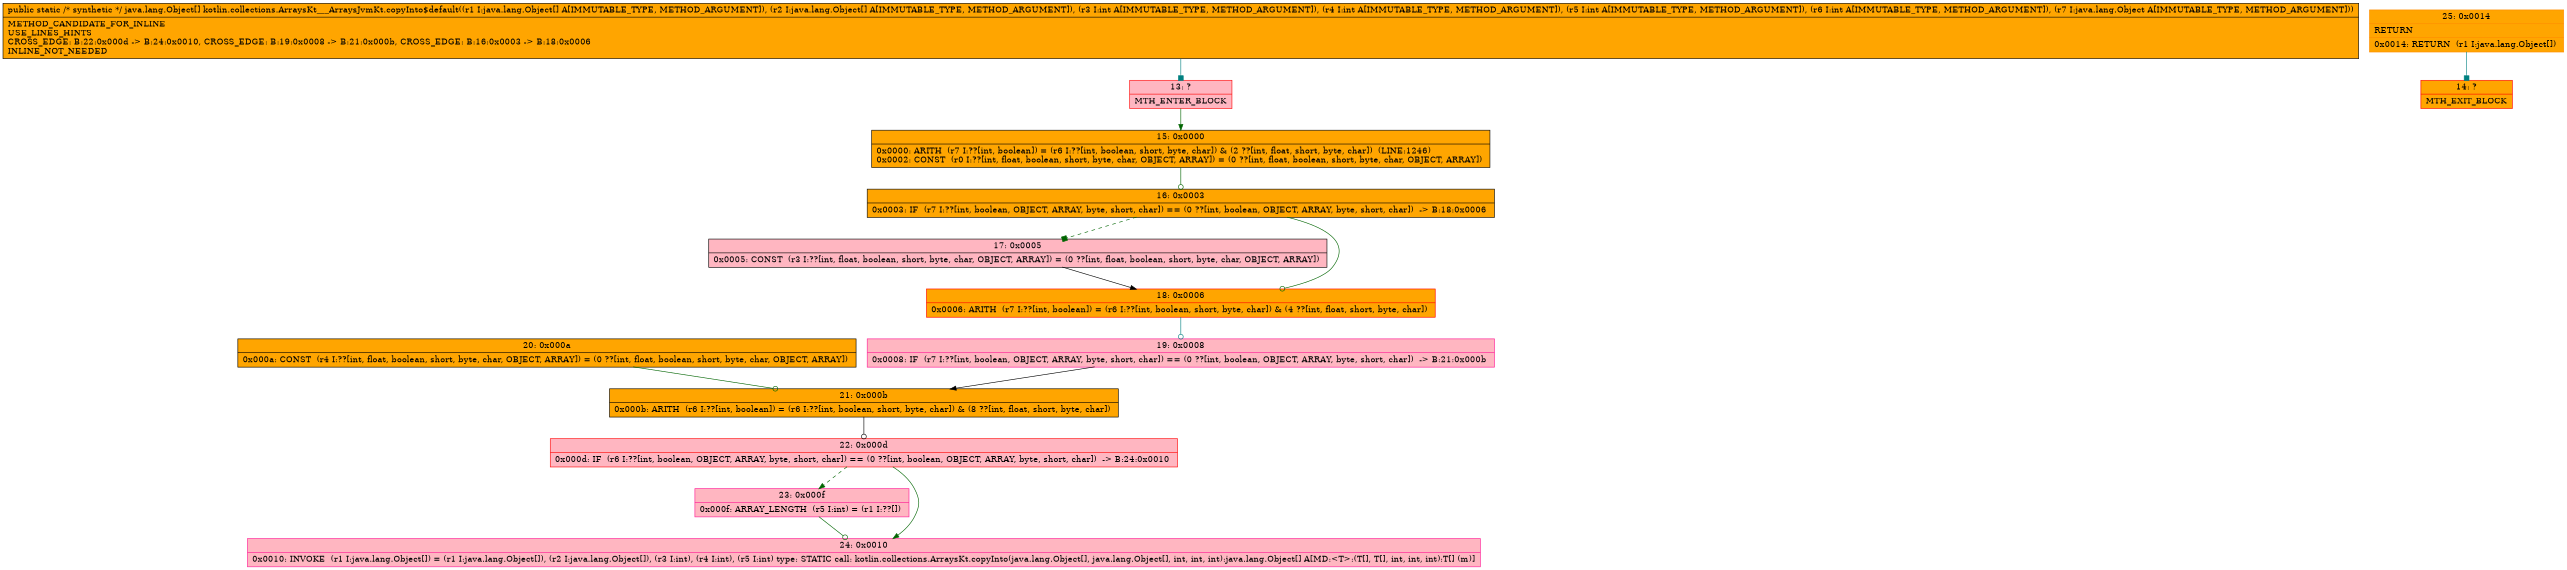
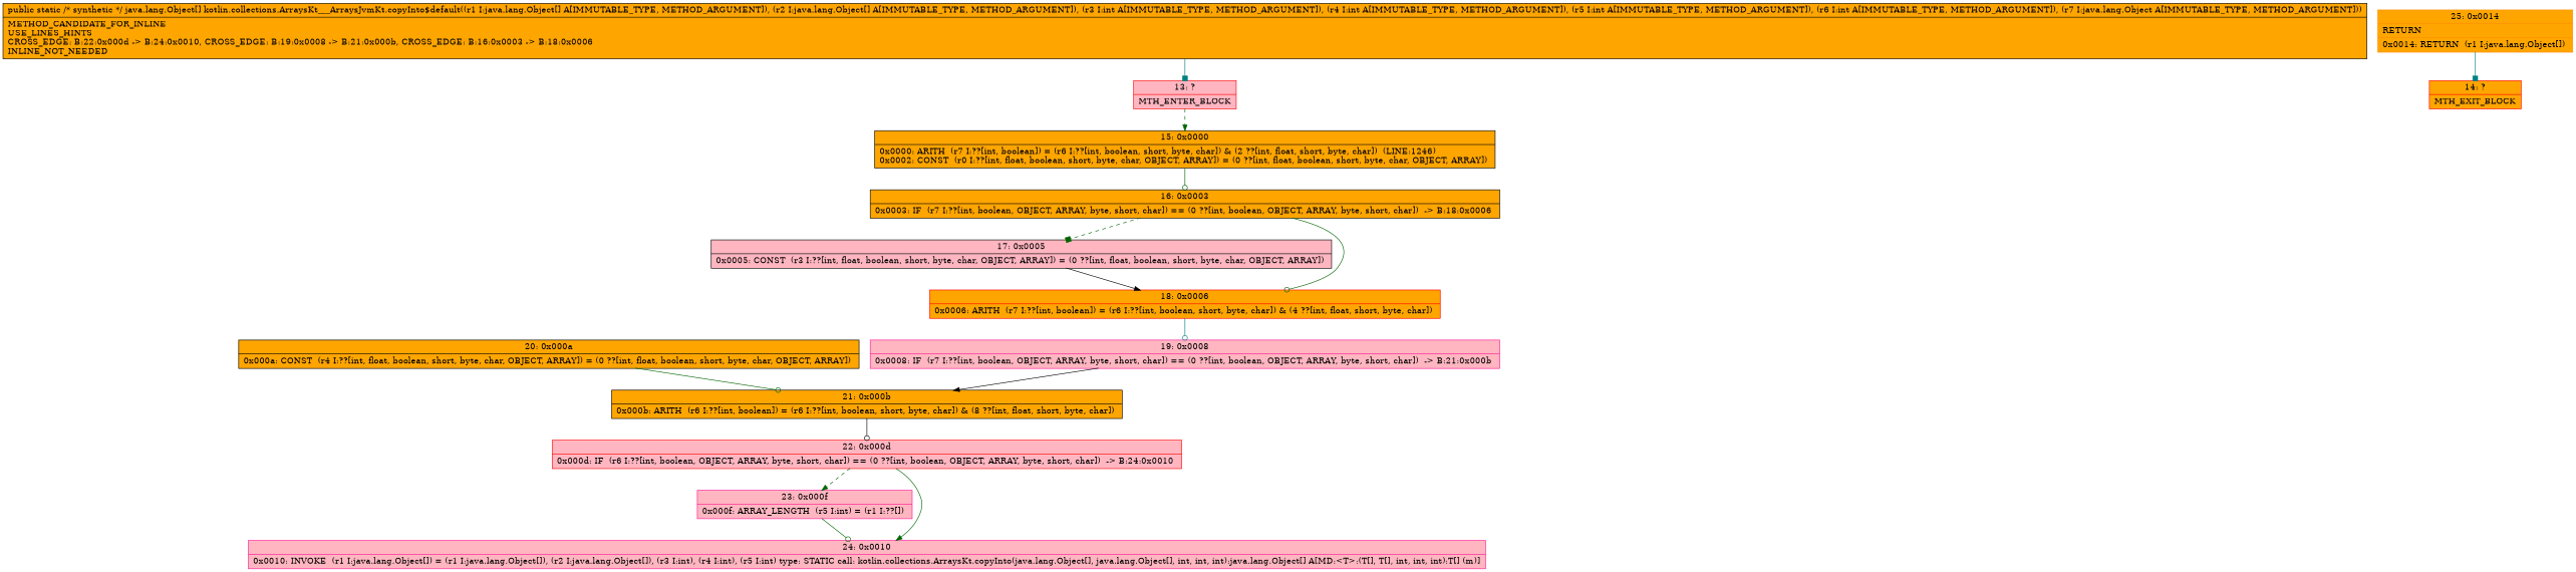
  digraph {
    node [color=black fillcolor=orange shape=record style=filled]
    edge [arrowhead=odot color=darkgreen]
    n1 [color=red fillcolor=lightpink label="{13\:\ ?|MTH_ENTER_BLOCK\l}"]
    n2 [label="{15\:\ 0x0000|0x0000: ARITH  (r7 I:??[int, boolean]) = (r6 I:??[int, boolean, short, byte, char]) & (2 ??[int, float, short, byte, char])  (LINE:1246)\l0x0002: CONST  (r0 I:??[int, float, boolean, short, byte, char, OBJECT, ARRAY]) = (0 ??[int, float, boolean, short, byte, char, OBJECT, ARRAY]) \l}"]
    n3 [label="{16\:\ 0x0003|0x0003: IF  (r7 I:??[int, boolean, OBJECT, ARRAY, byte, short, char]) == (0 ??[int, boolean, OBJECT, ARRAY, byte, short, char])  \-\> B:18:0x0006 \l}"]
    n4 [fillcolor=lightpink label="{17\:\ 0x0005|0x0005: CONST  (r3 I:??[int, float, boolean, short, byte, char, OBJECT, ARRAY]) = (0 ??[int, float, boolean, short, byte, char, OBJECT, ARRAY]) \l}"]
    n5 [color=red label="{18\:\ 0x0006|0x0006: ARITH  (r7 I:??[int, boolean]) = (r6 I:??[int, boolean, short, byte, char]) & (4 ??[int, float, short, byte, char]) \l}"]
    n6 [color=deeppink fillcolor=lightpink label="{19\:\ 0x0008|0x0008: IF  (r7 I:??[int, boolean, OBJECT, ARRAY, byte, short, char]) == (0 ??[int, boolean, OBJECT, ARRAY, byte, short, char])  \-\> B:21:0x000b \l}"]
    n7 [label="{21\:\ 0x000b|0x000b: ARITH  (r6 I:??[int, boolean]) = (r6 I:??[int, boolean, short, byte, char]) & (8 ??[int, float, short, byte, char]) \l}"]
    n8 [label="{20\:\ 0x000a|0x000a: CONST  (r4 I:??[int, float, boolean, short, byte, char, OBJECT, ARRAY]) = (0 ??[int, float, boolean, short, byte, char, OBJECT, ARRAY]) \l}"]
    n9 [color=red fillcolor=lightpink label="{22\:\ 0x000d|0x000d: IF  (r6 I:??[int, boolean, OBJECT, ARRAY, byte, short, char]) == (0 ??[int, boolean, OBJECT, ARRAY, byte, short, char])  \-\> B:24:0x0010 \l}"]
    n10 [color=deeppink fillcolor=lightpink label="{23\:\ 0x000f|0x000f: ARRAY_LENGTH  (r5 I:int) = (r1 I:??[]) \l}"]
    n11 [color=deeppink fillcolor=lightpink label="{24\:\ 0x0010|0x0010: INVOKE  (r1 I:java.lang.Object[]) = (r1 I:java.lang.Object[]), (r2 I:java.lang.Object[]), (r3 I:int), (r4 I:int), (r5 I:int) type: STATIC call: kotlin.collections.ArraysKt.copyInto(java.lang.Object[], java.lang.Object[], int, int, int):java.lang.Object[] A[MD:\<T\>:(T[], T[], int, int, int):T[] (m)]\l}"]
    n12 [color=darkorange label="{25\:\ 0x0014|RETURN\l|0x0014: RETURN  (r1 I:java.lang.Object[]) \l}"]
    n13 [color=red label="{14\:\ ?|MTH_EXIT_BLOCK\l}"]
    n14 [label="{public static \/* synthetic *\/ java.lang.Object[] kotlin.collections.ArraysKt___ArraysJvmKt.copyInto$default((r1 I:java.lang.Object[] A[IMMUTABLE_TYPE, METHOD_ARGUMENT]), (r2 I:java.lang.Object[] A[IMMUTABLE_TYPE, METHOD_ARGUMENT]), (r3 I:int A[IMMUTABLE_TYPE, METHOD_ARGUMENT]), (r4 I:int A[IMMUTABLE_TYPE, METHOD_ARGUMENT]), (r5 I:int A[IMMUTABLE_TYPE, METHOD_ARGUMENT]), (r6 I:int A[IMMUTABLE_TYPE, METHOD_ARGUMENT]), (r7 I:java.lang.Object A[IMMUTABLE_TYPE, METHOD_ARGUMENT]))  | METHOD_CANDIDATE_FOR_INLINE\lUSE_LINES_HINTS\lCROSS_EDGE: B:22:0x000d \-\> B:24:0x0010, CROSS_EDGE: B:19:0x0008 \-\> B:21:0x000b, CROSS_EDGE: B:16:0x0003 \-\> B:18:0x0006\lINLINE_NOT_NEEDED\l}"]
-   n1 -> n2 [arrowhead=normal]
+   n1 -> n2 [arrowhead=normal style=dashed]
    n2 -> n3
    n3 -> n4 [arrowhead=box style=dashed]
    n3 -> n5
    n4 -> n5 [arrowhead=normal color=black]
    n5 -> n6 [color=teal]
    n6 -> n7 [arrowhead=normal color=black]
    n7 -> n9 [color=black]
    n8 -> n7
    n9 -> n10 [arrowhead=normal style=dashed]
    n9 -> n11 [arrowhead=normal]
    n10 -> n11
    n12 -> n13 [arrowhead=box color=teal]
    n14 -> n1 [arrowhead=box color=teal]
  }
